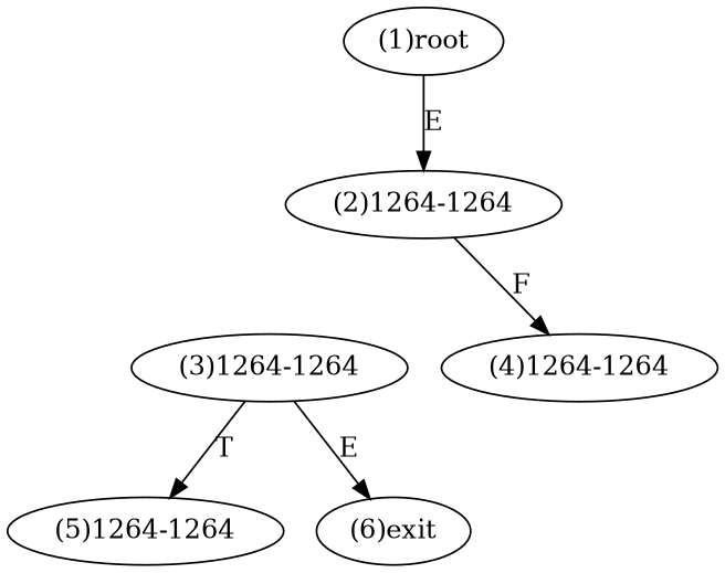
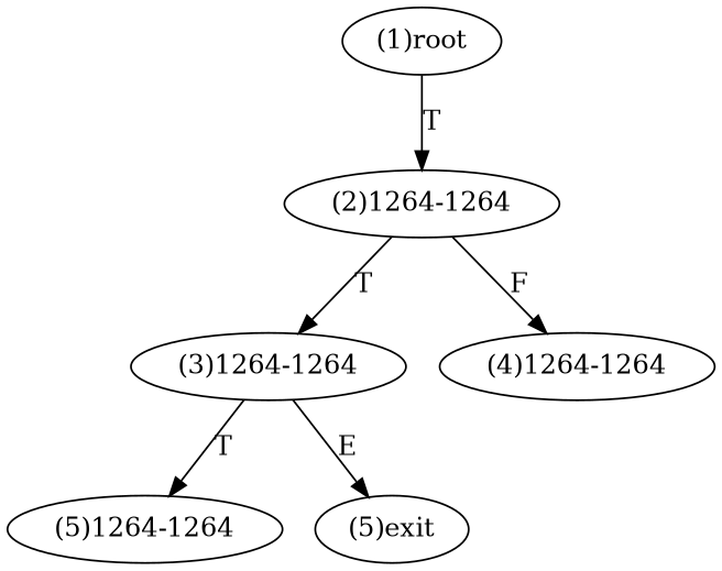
  digraph {
    n1 [label="(1)root"]
    n2 [label="(2)1264-1264"]
    n3 [label="(3)1264-1264"]
    n4 [label="(4)1264-1264"]
    n5 [label="(5)1264-1264"]
-   n6 [label="(6)exit"]
-   n1 -> n2 [label=E]
+   n6 [label="(5)exit"]
+   n1 -> n2 [label=T]
+   n2 -> n3 [label=T]
    n2 -> n4 [label=F]
    n3 -> n5 [label=T]
    n3 -> n6 [label=E]
  }
